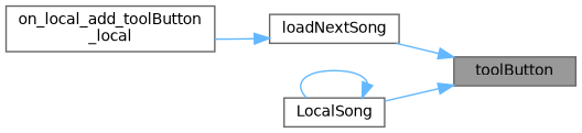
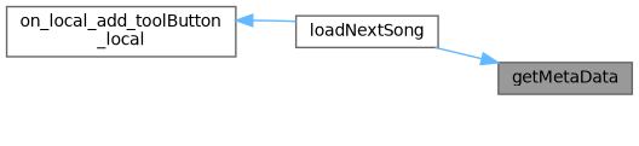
  digraph {
    rankdir=RL
    node [color=grey40 fillcolor=white fontname=Helvetica fontsize=10 shape=box style=filled]
    edge [color=steelblue1 dir=back fontname=Helvetica fontsize=10 labelfontname=Helvetica labelfontsize=10 style=solid]
-   n1 [color=gray40 fillcolor=grey60 fontcolor=black height=0.2 label=toolButton width=0.4]
+   n1 [color=gray40 fillcolor=grey60 fontcolor=black height=0.2 label=getMetaData width=0.4]
    n2 [height=0.2 label=loadNextSong width=0.4]
-   n3 [height=0.2 label=LocalSong width=0.4]
    n4 [height=0.2 label="on_local_add_toolButton\l_local" width=0.4]
    n1 -> n2
-   n1 -> n3
-   n2 -> n4
-   n3 -> n3
+   n4 -> n2
  }
